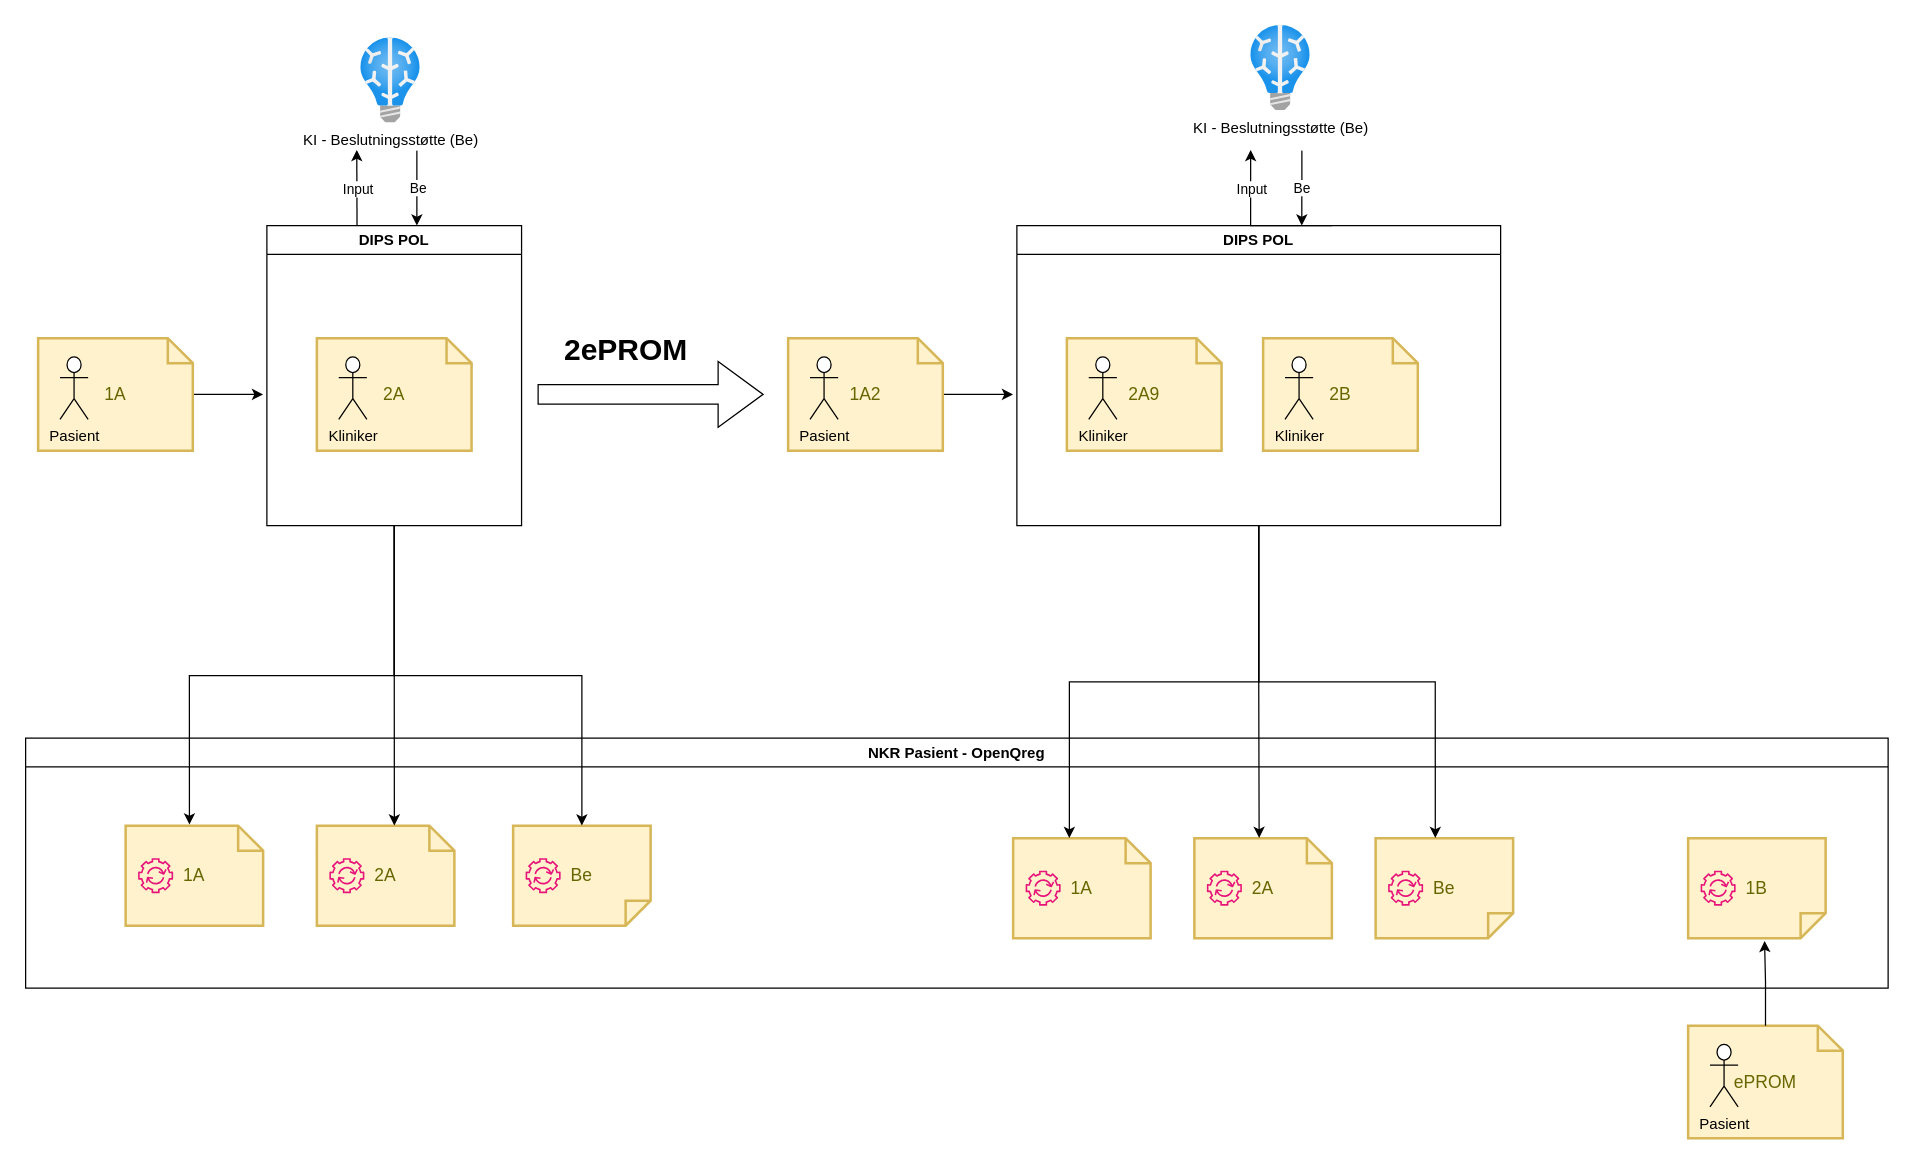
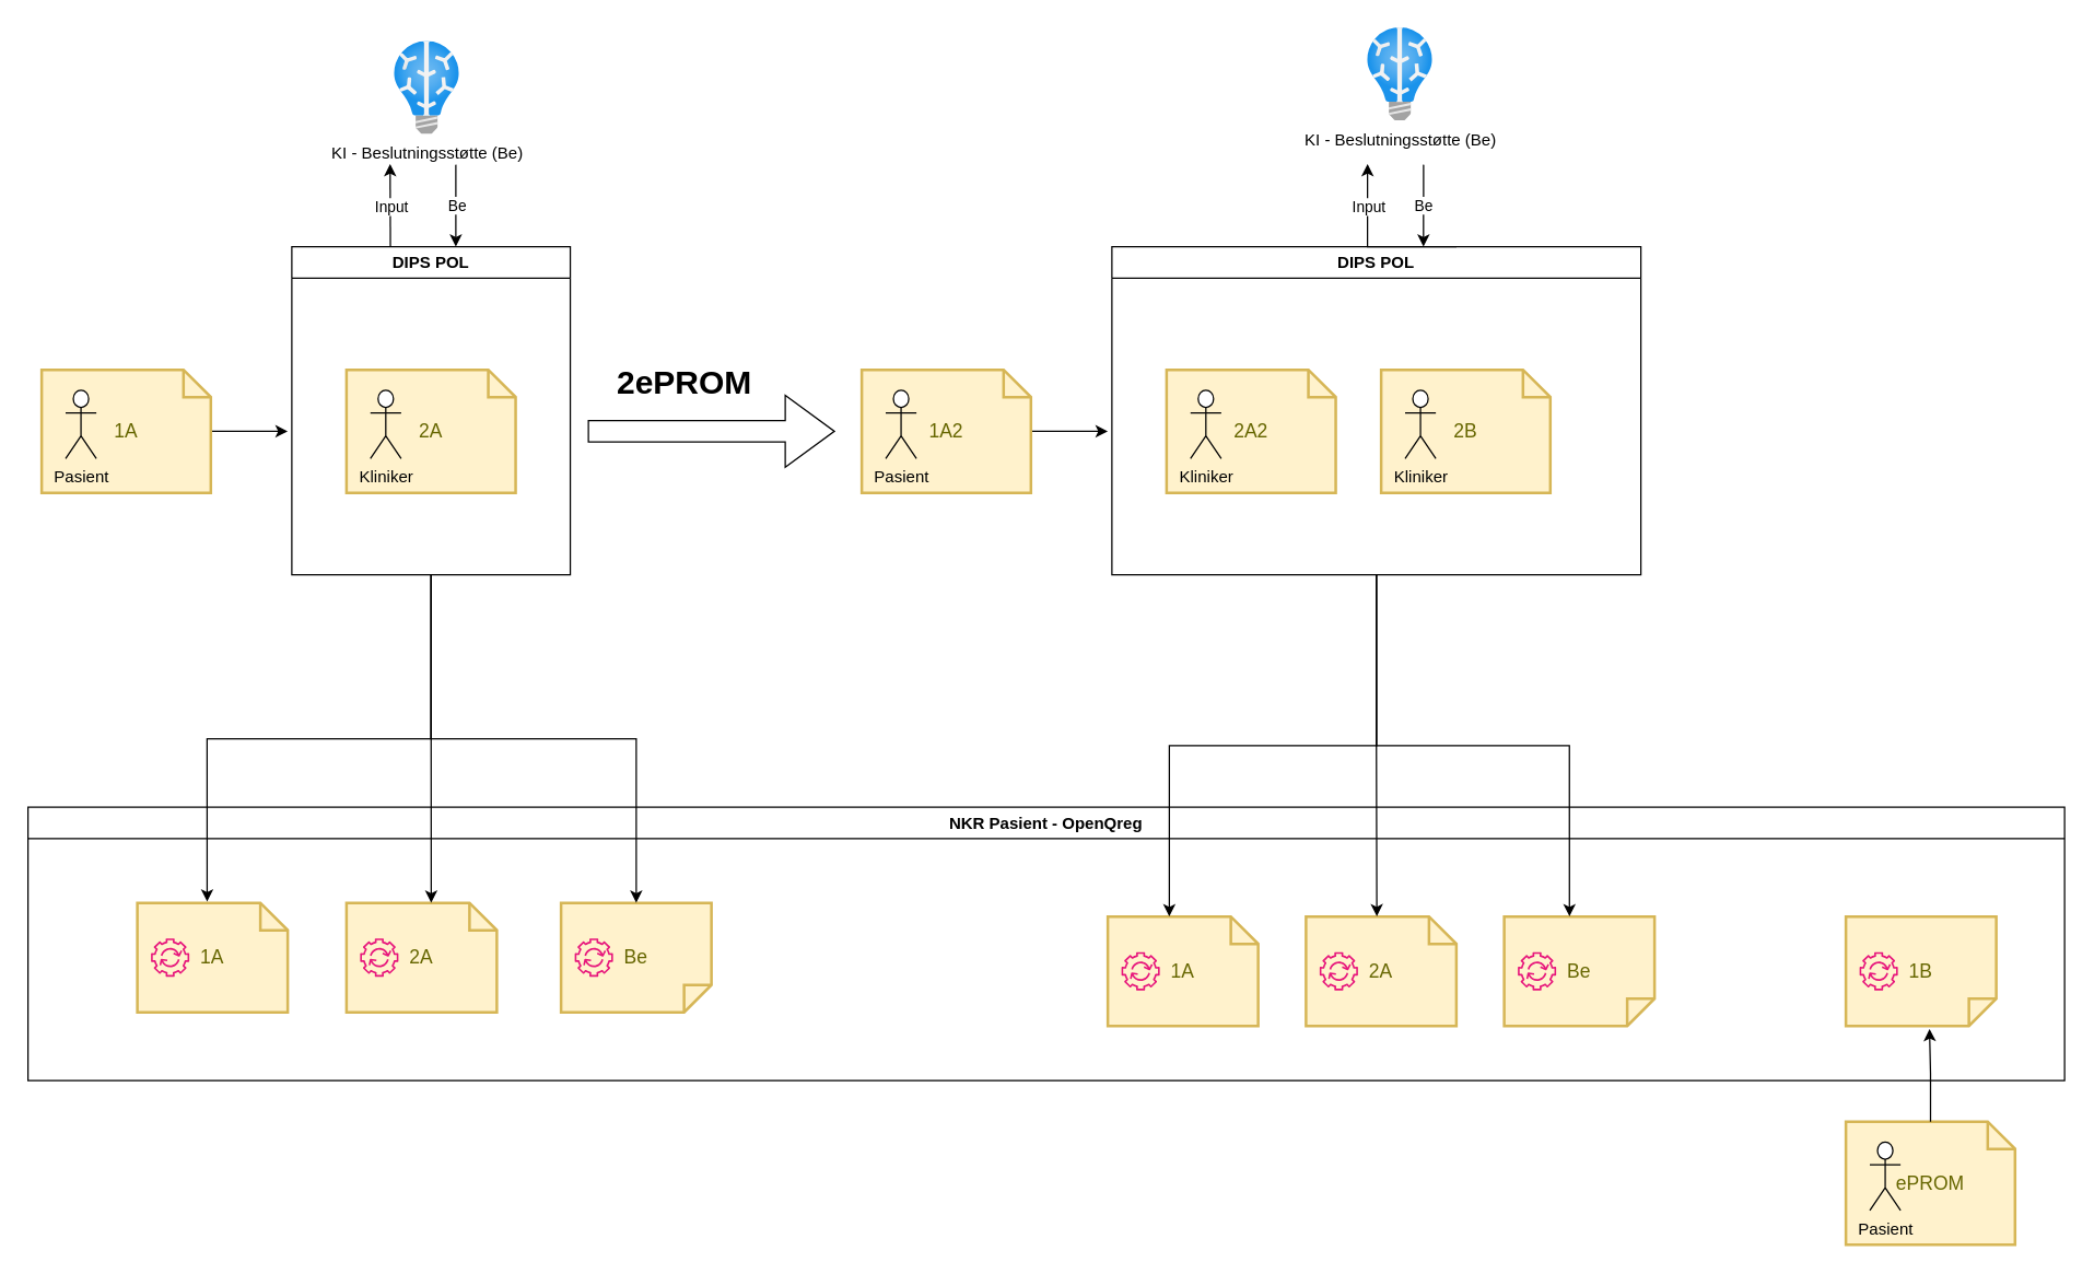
  <mxCell id="0" />
  <mxCell id="1" parent="0" />
  <mxCell id="2" value="NKR Pasient - OpenQreg" style="swimlane;whiteSpace=wrap;html=1;" parent="1" vertex="1"><mxGeometry x="20" y="590" width="1490" height="200" as="geometry" /></mxCell>
  <mxCell id="3" value="1B" style="shape=note;strokeWidth=2;fontSize=14;size=20;whiteSpace=wrap;html=1;fillColor=#fff2cc;strokeColor=#d6b656;fontColor=#666600;flipV=1;" parent="2" vertex="1"><mxGeometry x="1330" y="80" width="110.0" height="80" as="geometry" /></mxCell>
  <mxCell id="4" value="" style="group" vertex="1" connectable="0" parent="2"><mxGeometry x="240" y="70" width="110" height="80" as="geometry" /></mxCell>
  <mxCell id="5" value="" style="sketch=0;outlineConnect=0;fontColor=#232F3E;gradientColor=none;fillColor=#E7157B;strokeColor=none;dashed=0;verticalLabelPosition=bottom;verticalAlign=top;align=center;html=1;fontSize=12;fontStyle=0;aspect=fixed;pointerEvents=1;shape=mxgraph.aws4.automation;" parent="4" vertex="1"><mxGeometry x="10" y="26" width="28" height="28" as="geometry" /></mxCell>
  <mxCell id="6" value="" style="group" vertex="1" connectable="0" parent="4"><mxGeometry x="-7" width="110" height="80" as="geometry" /></mxCell>
  <mxCell id="7" value="2A" style="shape=note;strokeWidth=2;fontSize=14;size=20;whiteSpace=wrap;html=1;fillColor=#fff2cc;strokeColor=#d6b656;fontColor=#666600;" vertex="1" parent="6"><mxGeometry width="110.0" height="80" as="geometry" /></mxCell>
  <mxCell id="8" value="" style="sketch=0;outlineConnect=0;fontColor=#232F3E;gradientColor=none;fillColor=#E7157B;strokeColor=none;dashed=0;verticalLabelPosition=bottom;verticalAlign=top;align=center;html=1;fontSize=12;fontStyle=0;aspect=fixed;pointerEvents=1;shape=mxgraph.aws4.automation;" vertex="1" parent="6"><mxGeometry x="10" y="26" width="28" height="28" as="geometry" /></mxCell>
  <mxCell id="9" value="" style="group" vertex="1" connectable="0" parent="2"><mxGeometry x="390" y="70" width="110" height="80" as="geometry" /></mxCell>
  <mxCell id="10" value="Be" style="shape=note;strokeWidth=2;fontSize=14;size=20;whiteSpace=wrap;html=1;fillColor=#fff2cc;strokeColor=#d6b656;fontColor=#666600;flipV=1;" parent="9" vertex="1"><mxGeometry width="110.0" height="80" as="geometry" /></mxCell>
  <mxCell id="11" value="" style="sketch=0;outlineConnect=0;fontColor=#232F3E;gradientColor=none;fillColor=#E7157B;strokeColor=none;dashed=0;verticalLabelPosition=bottom;verticalAlign=top;align=center;html=1;fontSize=12;fontStyle=0;aspect=fixed;pointerEvents=1;shape=mxgraph.aws4.automation;" parent="9" vertex="1"><mxGeometry x="10" y="26" width="28" height="28" as="geometry" /></mxCell>
  <mxCell id="12" value="" style="group" vertex="1" connectable="0" parent="2"><mxGeometry x="80" y="70" width="110" height="80" as="geometry" /></mxCell>
  <mxCell id="13" value="1A" style="shape=note;strokeWidth=2;fontSize=14;size=20;whiteSpace=wrap;html=1;fillColor=#fff2cc;strokeColor=#d6b656;fontColor=#666600;" parent="12" vertex="1"><mxGeometry width="110.0" height="80" as="geometry" /></mxCell>
  <mxCell id="14" value="" style="sketch=0;outlineConnect=0;fontColor=#232F3E;gradientColor=none;fillColor=#E7157B;strokeColor=none;dashed=0;verticalLabelPosition=bottom;verticalAlign=top;align=center;html=1;fontSize=12;fontStyle=0;aspect=fixed;pointerEvents=1;shape=mxgraph.aws4.automation;" parent="12" vertex="1"><mxGeometry x="10" y="26" width="28" height="28" as="geometry" /></mxCell>
  <mxCell id="15" value="" style="group" vertex="1" connectable="0" parent="2"><mxGeometry x="942" y="80" width="110" height="80" as="geometry" /></mxCell>
  <mxCell id="16" value="" style="sketch=0;outlineConnect=0;fontColor=#232F3E;gradientColor=none;fillColor=#E7157B;strokeColor=none;dashed=0;verticalLabelPosition=bottom;verticalAlign=top;align=center;html=1;fontSize=12;fontStyle=0;aspect=fixed;pointerEvents=1;shape=mxgraph.aws4.automation;" vertex="1" parent="15"><mxGeometry x="10" y="26" width="28" height="28" as="geometry" /></mxCell>
  <mxCell id="17" value="" style="group" vertex="1" connectable="0" parent="15"><mxGeometry x="-7" width="110" height="80" as="geometry" /></mxCell>
  <mxCell id="18" value="2A" style="shape=note;strokeWidth=2;fontSize=14;size=20;whiteSpace=wrap;html=1;fillColor=#fff2cc;strokeColor=#d6b656;fontColor=#666600;" vertex="1" parent="17"><mxGeometry width="110.0" height="80" as="geometry" /></mxCell>
  <mxCell id="19" value="" style="sketch=0;outlineConnect=0;fontColor=#232F3E;gradientColor=none;fillColor=#E7157B;strokeColor=none;dashed=0;verticalLabelPosition=bottom;verticalAlign=top;align=center;html=1;fontSize=12;fontStyle=0;aspect=fixed;pointerEvents=1;shape=mxgraph.aws4.automation;" vertex="1" parent="17"><mxGeometry x="10" y="26" width="28" height="28" as="geometry" /></mxCell>
  <mxCell id="20" value="" style="group" vertex="1" connectable="0" parent="2"><mxGeometry x="1080" y="80" width="110" height="80" as="geometry" /></mxCell>
  <mxCell id="21" value="Be" style="shape=note;strokeWidth=2;fontSize=14;size=20;whiteSpace=wrap;html=1;fillColor=#fff2cc;strokeColor=#d6b656;fontColor=#666600;flipV=1;" vertex="1" parent="20"><mxGeometry width="110.0" height="80" as="geometry" /></mxCell>
  <mxCell id="22" value="" style="sketch=0;outlineConnect=0;fontColor=#232F3E;gradientColor=none;fillColor=#E7157B;strokeColor=none;dashed=0;verticalLabelPosition=bottom;verticalAlign=top;align=center;html=1;fontSize=12;fontStyle=0;aspect=fixed;pointerEvents=1;shape=mxgraph.aws4.automation;" vertex="1" parent="20"><mxGeometry x="10" y="26" width="28" height="28" as="geometry" /></mxCell>
  <mxCell id="23" value="" style="group" vertex="1" connectable="0" parent="2"><mxGeometry x="790" y="80" width="110" height="80" as="geometry" /></mxCell>
  <mxCell id="24" value="1A" style="shape=note;strokeWidth=2;fontSize=14;size=20;whiteSpace=wrap;html=1;fillColor=#fff2cc;strokeColor=#d6b656;fontColor=#666600;" vertex="1" parent="23"><mxGeometry width="110.0" height="80" as="geometry" /></mxCell>
  <mxCell id="25" value="" style="sketch=0;outlineConnect=0;fontColor=#232F3E;gradientColor=none;fillColor=#E7157B;strokeColor=none;dashed=0;verticalLabelPosition=bottom;verticalAlign=top;align=center;html=1;fontSize=12;fontStyle=0;aspect=fixed;pointerEvents=1;shape=mxgraph.aws4.automation;" vertex="1" parent="23"><mxGeometry x="10" y="26" width="28" height="28" as="geometry" /></mxCell>
  <mxCell id="26" value="" style="sketch=0;outlineConnect=0;fontColor=#232F3E;gradientColor=none;fillColor=#E7157B;strokeColor=none;dashed=0;verticalLabelPosition=bottom;verticalAlign=top;align=center;html=1;fontSize=12;fontStyle=0;aspect=fixed;pointerEvents=1;shape=mxgraph.aws4.automation;" vertex="1" parent="2"><mxGeometry x="1340" y="106" width="28" height="28" as="geometry" /></mxCell>
  <mxCell id="27" value="DIPS POL" style="swimlane;whiteSpace=wrap;html=1;" parent="1" vertex="1"><mxGeometry x="213" y="180" width="203.75" height="240" as="geometry" /></mxCell>
  <mxCell id="28" value="" style="group" parent="27" vertex="1" connectable="0"><mxGeometry x="40" y="90" width="123.75" height="90" as="geometry" /></mxCell>
  <mxCell id="29" value="2A" style="shape=note;strokeWidth=2;fontSize=14;size=20;whiteSpace=wrap;html=1;fillColor=#fff2cc;strokeColor=#d6b656;fontColor=#666600;" parent="28" vertex="1"><mxGeometry width="123.75" height="90" as="geometry" /></mxCell>
  <mxCell id="30" value="Kliniker" style="shape=umlActor;verticalLabelPosition=bottom;verticalAlign=top;html=1;outlineConnect=0;" parent="28" vertex="1"><mxGeometry x="17.5" y="15" width="22.5" height="50" as="geometry" /></mxCell>
  <mxCell id="31" value="" style="group" parent="1" vertex="1" connectable="0"><mxGeometry x="30" y="270" width="123.75" height="90" as="geometry" /></mxCell>
  <mxCell id="32" style="edgeStyle=orthogonalEdgeStyle;rounded=0;orthogonalLoop=1;jettySize=auto;html=1;" edge="1" parent="31" source="33"><mxGeometry relative="1" as="geometry"><mxPoint x="180" y="45" as="targetPoint" /></mxGeometry></mxCell>
  <mxCell id="33" value="1A" style="shape=note;strokeWidth=2;fontSize=14;size=20;whiteSpace=wrap;html=1;fillColor=#fff2cc;strokeColor=#d6b656;fontColor=#666600;" parent="31" vertex="1"><mxGeometry width="123.75" height="90" as="geometry" /></mxCell>
  <mxCell id="34" value="Pasient" style="shape=umlActor;verticalLabelPosition=bottom;verticalAlign=top;html=1;outlineConnect=0;" parent="31" vertex="1"><mxGeometry x="17.5" y="15" width="22.5" height="50" as="geometry" /></mxCell>
  <mxCell id="35" value="KI - Beslutningsstøtte (Be)" style="image;aspect=fixed;html=1;points=[];align=center;fontSize=12;image=img/lib/azure2/ai_machine_learning/Batch_AI.svg;" vertex="1" parent="1"><mxGeometry x="288" y="30" width="48" height="68" as="geometry" /></mxCell>
  <mxCell id="36" value="" style="endArrow=classic;html=1;rounded=0;edgeStyle=orthogonalEdgeStyle;exitX=0.354;exitY=0;exitDx=0;exitDy=0;exitPerimeter=0;" edge="1" parent="1" source="27"><mxGeometry relative="1" as="geometry"><mxPoint x="288" y="179.5" as="sourcePoint" /><mxPoint x="284.91" y="119.5" as="targetPoint" /><Array as="points"><mxPoint x="285" y="180" /></Array></mxGeometry></mxCell>
  <mxCell id="37" value="Input" style="edgeLabel;resizable=0;html=1;align=center;verticalAlign=middle;" connectable="0" vertex="1" parent="36"><mxGeometry relative="1" as="geometry" /></mxCell>
  <mxCell id="38" value="" style="endArrow=classic;html=1;rounded=0;edgeStyle=orthogonalEdgeStyle;entryX=0.589;entryY=0;entryDx=0;entryDy=0;entryPerimeter=0;" edge="1" parent="1" target="27"><mxGeometry relative="1" as="geometry"><mxPoint x="333" y="120" as="sourcePoint" /><mxPoint x="330" y="170" as="targetPoint" /><Array as="points"><mxPoint x="333" y="120" /></Array></mxGeometry></mxCell>
  <mxCell id="39" value="Be" style="edgeLabel;resizable=0;html=1;align=center;verticalAlign=middle;" connectable="0" vertex="1" parent="38"><mxGeometry relative="1" as="geometry" /></mxCell>
  <mxCell id="40" style="edgeStyle=orthogonalEdgeStyle;rounded=0;orthogonalLoop=1;jettySize=auto;html=1;entryX=0.5;entryY=0;entryDx=0;entryDy=0;entryPerimeter=0;" edge="1" parent="1" source="27"><mxGeometry relative="1" as="geometry"><mxPoint x="315" y="660" as="targetPoint" /></mxGeometry></mxCell>
  <mxCell id="41" style="edgeStyle=orthogonalEdgeStyle;rounded=0;orthogonalLoop=1;jettySize=auto;html=1;entryX=0.5;entryY=1;entryDx=0;entryDy=0;entryPerimeter=0;" edge="1" parent="1" source="27" target="10"><mxGeometry relative="1" as="geometry" /></mxCell>
  <mxCell id="42" style="edgeStyle=orthogonalEdgeStyle;rounded=0;orthogonalLoop=1;jettySize=auto;html=1;entryX=0.464;entryY=-0.012;entryDx=0;entryDy=0;entryPerimeter=0;" edge="1" parent="1" source="27" target="13"><mxGeometry relative="1" as="geometry"><Array as="points"><mxPoint x="315" y="540" /><mxPoint x="151" y="540" /></Array></mxGeometry></mxCell>
  <mxCell id="43" value="DIPS POL" style="swimlane;whiteSpace=wrap;html=1;" vertex="1" parent="1"><mxGeometry x="813" y="180" width="387" height="240" as="geometry" /></mxCell>
  <mxCell id="44" value="" style="group" vertex="1" connectable="0" parent="43"><mxGeometry x="40" y="90" width="123.75" height="90" as="geometry" /></mxCell>
- <mxCell id="45" value="2A9" style="shape=note;strokeWidth=2;fontSize=14;size=20;whiteSpace=wrap;html=1;fillColor=#fff2cc;strokeColor=#d6b656;fontColor=#666600;" vertex="1" parent="44"><mxGeometry width="123.75" height="90" as="geometry" /></mxCell>
+ <mxCell id="45" value="2A2" style="shape=note;strokeWidth=2;fontSize=14;size=20;whiteSpace=wrap;html=1;fillColor=#fff2cc;strokeColor=#d6b656;fontColor=#666600;" vertex="1" parent="44"><mxGeometry width="123.75" height="90" as="geometry" /></mxCell>
  <mxCell id="46" value="Kliniker" style="shape=umlActor;verticalLabelPosition=bottom;verticalAlign=top;html=1;outlineConnect=0;" vertex="1" parent="44"><mxGeometry x="17.5" y="15" width="22.5" height="50" as="geometry" /></mxCell>
  <mxCell id="47" value="" style="group" vertex="1" connectable="0" parent="43"><mxGeometry x="197" y="90" width="123.75" height="90" as="geometry" /></mxCell>
  <mxCell id="48" value="2B" style="shape=note;strokeWidth=2;fontSize=14;size=20;whiteSpace=wrap;html=1;fillColor=#fff2cc;strokeColor=#d6b656;fontColor=#666600;" vertex="1" parent="47"><mxGeometry width="123.75" height="90" as="geometry" /></mxCell>
  <mxCell id="49" value="Kliniker" style="shape=umlActor;verticalLabelPosition=bottom;verticalAlign=top;html=1;outlineConnect=0;" vertex="1" parent="47"><mxGeometry x="17.5" y="15" width="22.5" height="50" as="geometry" /></mxCell>
  <mxCell id="50" value="" style="group" vertex="1" connectable="0" parent="1"><mxGeometry x="630" y="270" width="123.75" height="90" as="geometry" /></mxCell>
  <mxCell id="51" style="edgeStyle=orthogonalEdgeStyle;rounded=0;orthogonalLoop=1;jettySize=auto;html=1;" edge="1" parent="50" source="52"><mxGeometry relative="1" as="geometry"><mxPoint x="180" y="45" as="targetPoint" /></mxGeometry></mxCell>
  <mxCell id="52" value="1A2" style="shape=note;strokeWidth=2;fontSize=14;size=20;whiteSpace=wrap;html=1;fillColor=#fff2cc;strokeColor=#d6b656;fontColor=#666600;" vertex="1" parent="50"><mxGeometry width="123.75" height="90" as="geometry" /></mxCell>
  <mxCell id="53" value="Pasient" style="shape=umlActor;verticalLabelPosition=bottom;verticalAlign=top;html=1;outlineConnect=0;" vertex="1" parent="50"><mxGeometry x="17.5" y="15" width="22.5" height="50" as="geometry" /></mxCell>
  <mxCell id="54" value="KI - Beslutningsstøtte (Be)" style="image;aspect=fixed;html=1;points=[];align=center;fontSize=12;image=img/lib/azure2/ai_machine_learning/Batch_AI.svg;" vertex="1" parent="1"><mxGeometry x="1000" y="20" width="48" height="68" as="geometry" /></mxCell>
  <mxCell id="55" value="" style="endArrow=classic;html=1;rounded=0;edgeStyle=orthogonalEdgeStyle;exitX=0.354;exitY=0;exitDx=0;exitDy=0;exitPerimeter=0;" edge="1" parent="1"><mxGeometry relative="1" as="geometry"><mxPoint x="1065.108" y="180" as="sourcePoint" /><mxPoint x="1000.02" y="119.5" as="targetPoint" /><Array as="points"><mxPoint x="1000.11" y="180" /></Array></mxGeometry></mxCell>
  <mxCell id="56" value="Input" style="edgeLabel;resizable=0;html=1;align=center;verticalAlign=middle;" connectable="0" vertex="1" parent="55"><mxGeometry relative="1" as="geometry"><mxPoint x="-2" y="-30" as="offset" /></mxGeometry></mxCell>
  <mxCell id="57" value="" style="endArrow=classic;html=1;rounded=0;edgeStyle=orthogonalEdgeStyle;entryX=0.589;entryY=0;entryDx=0;entryDy=0;entryPerimeter=0;" edge="1" parent="1" target="43"><mxGeometry relative="1" as="geometry"><mxPoint x="1041" y="120" as="sourcePoint" /><mxPoint x="930" y="170" as="targetPoint" /><Array as="points"><mxPoint x="1041" y="120" /></Array></mxGeometry></mxCell>
  <mxCell id="58" value="Be" style="edgeLabel;resizable=0;html=1;align=center;verticalAlign=middle;" connectable="0" vertex="1" parent="57"><mxGeometry relative="1" as="geometry" /></mxCell>
  <mxCell id="59" style="edgeStyle=orthogonalEdgeStyle;rounded=0;orthogonalLoop=1;jettySize=auto;html=1;entryX=0.471;entryY=-0.002;entryDx=0;entryDy=0;entryPerimeter=0;exitX=0.5;exitY=1;exitDx=0;exitDy=0;" edge="1" parent="1" source="43" target="18"><mxGeometry relative="1" as="geometry"><mxPoint x="980.004" y="420" as="sourcePoint" /><mxPoint x="1011.49" y="670" as="targetPoint" /></mxGeometry></mxCell>
  <mxCell id="60" style="edgeStyle=orthogonalEdgeStyle;rounded=0;orthogonalLoop=1;jettySize=auto;html=1;entryX=0;entryY=0;entryDx=45.0;entryDy=0;entryPerimeter=0;" edge="1" parent="1" source="43" target="24"><mxGeometry relative="1" as="geometry" /></mxCell>
  <mxCell id="61" style="edgeStyle=orthogonalEdgeStyle;rounded=0;orthogonalLoop=1;jettySize=auto;html=1;entryX=0.434;entryY=1.002;entryDx=0;entryDy=0;entryPerimeter=0;" edge="1" parent="1" source="43" target="21"><mxGeometry relative="1" as="geometry" /></mxCell>
  <mxCell id="62" value="" style="group" vertex="1" connectable="0" parent="1"><mxGeometry x="1350" y="820" width="123.75" height="90" as="geometry" /></mxCell>
  <mxCell id="63" value="ePROM" style="shape=note;strokeWidth=2;fontSize=14;size=20;whiteSpace=wrap;html=1;fillColor=#fff2cc;strokeColor=#d6b656;fontColor=#666600;" vertex="1" parent="62"><mxGeometry width="123.75" height="90" as="geometry" /></mxCell>
  <mxCell id="64" value="Pasient" style="shape=umlActor;verticalLabelPosition=bottom;verticalAlign=top;html=1;outlineConnect=0;" vertex="1" parent="62"><mxGeometry x="17.5" y="15" width="22.5" height="50" as="geometry" /></mxCell>
  <mxCell id="65" style="edgeStyle=orthogonalEdgeStyle;rounded=0;orthogonalLoop=1;jettySize=auto;html=1;entryX=0.556;entryY=-0.028;entryDx=0;entryDy=0;entryPerimeter=0;" edge="1" parent="1" source="63" target="3"><mxGeometry relative="1" as="geometry" /></mxCell>
  <mxCell id="66" value="" style="shape=singleArrow;whiteSpace=wrap;html=1;" vertex="1" parent="1"><mxGeometry x="430" y="288.75" width="180" height="52.5" as="geometry" /></mxCell>
  <mxCell id="67" value="2ePROM" style="text;strokeColor=none;fillColor=none;html=1;fontSize=24;fontStyle=1;verticalAlign=middle;align=center;" vertex="1" parent="1"><mxGeometry x="450" y="260" width="100" height="40" as="geometry" /></mxCell>
